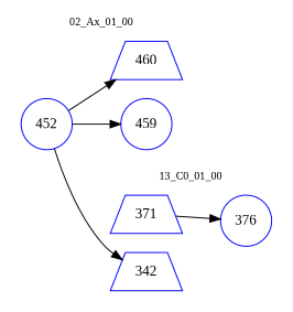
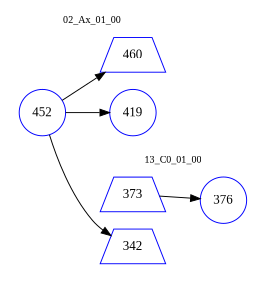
  digraph {
    fontname="Liberation Serif"
    rankdir=LR
    node [color=blue fontname="Liberation Serif" shape=circle]
    edge [color=black fontname="Liberation Serif"]
    n1 [label=452]
-   n2 [label=459]
+   n2 [label=419]
    n3 [label=460 shape=trapezium]
-   n4 [label=371 shape=trapezium]
+   n4 [label=373 shape=trapezium]
    n5 [label=342 shape=trapezium]
    n6 [label=376]
    subgraph cluster_1 {
      color=white
      fontsize=10
      label="02_Ax_01_00"
      n1
      n2
      n3
    }
    subgraph cluster_2 {
      color=white
      fontsize=10
      label="13_C0_01_00"
      n4
      n5
      n6
    }
    n1 -> n2
    n1 -> n3
    n1 -> n5
    n4 -> n6
  }
